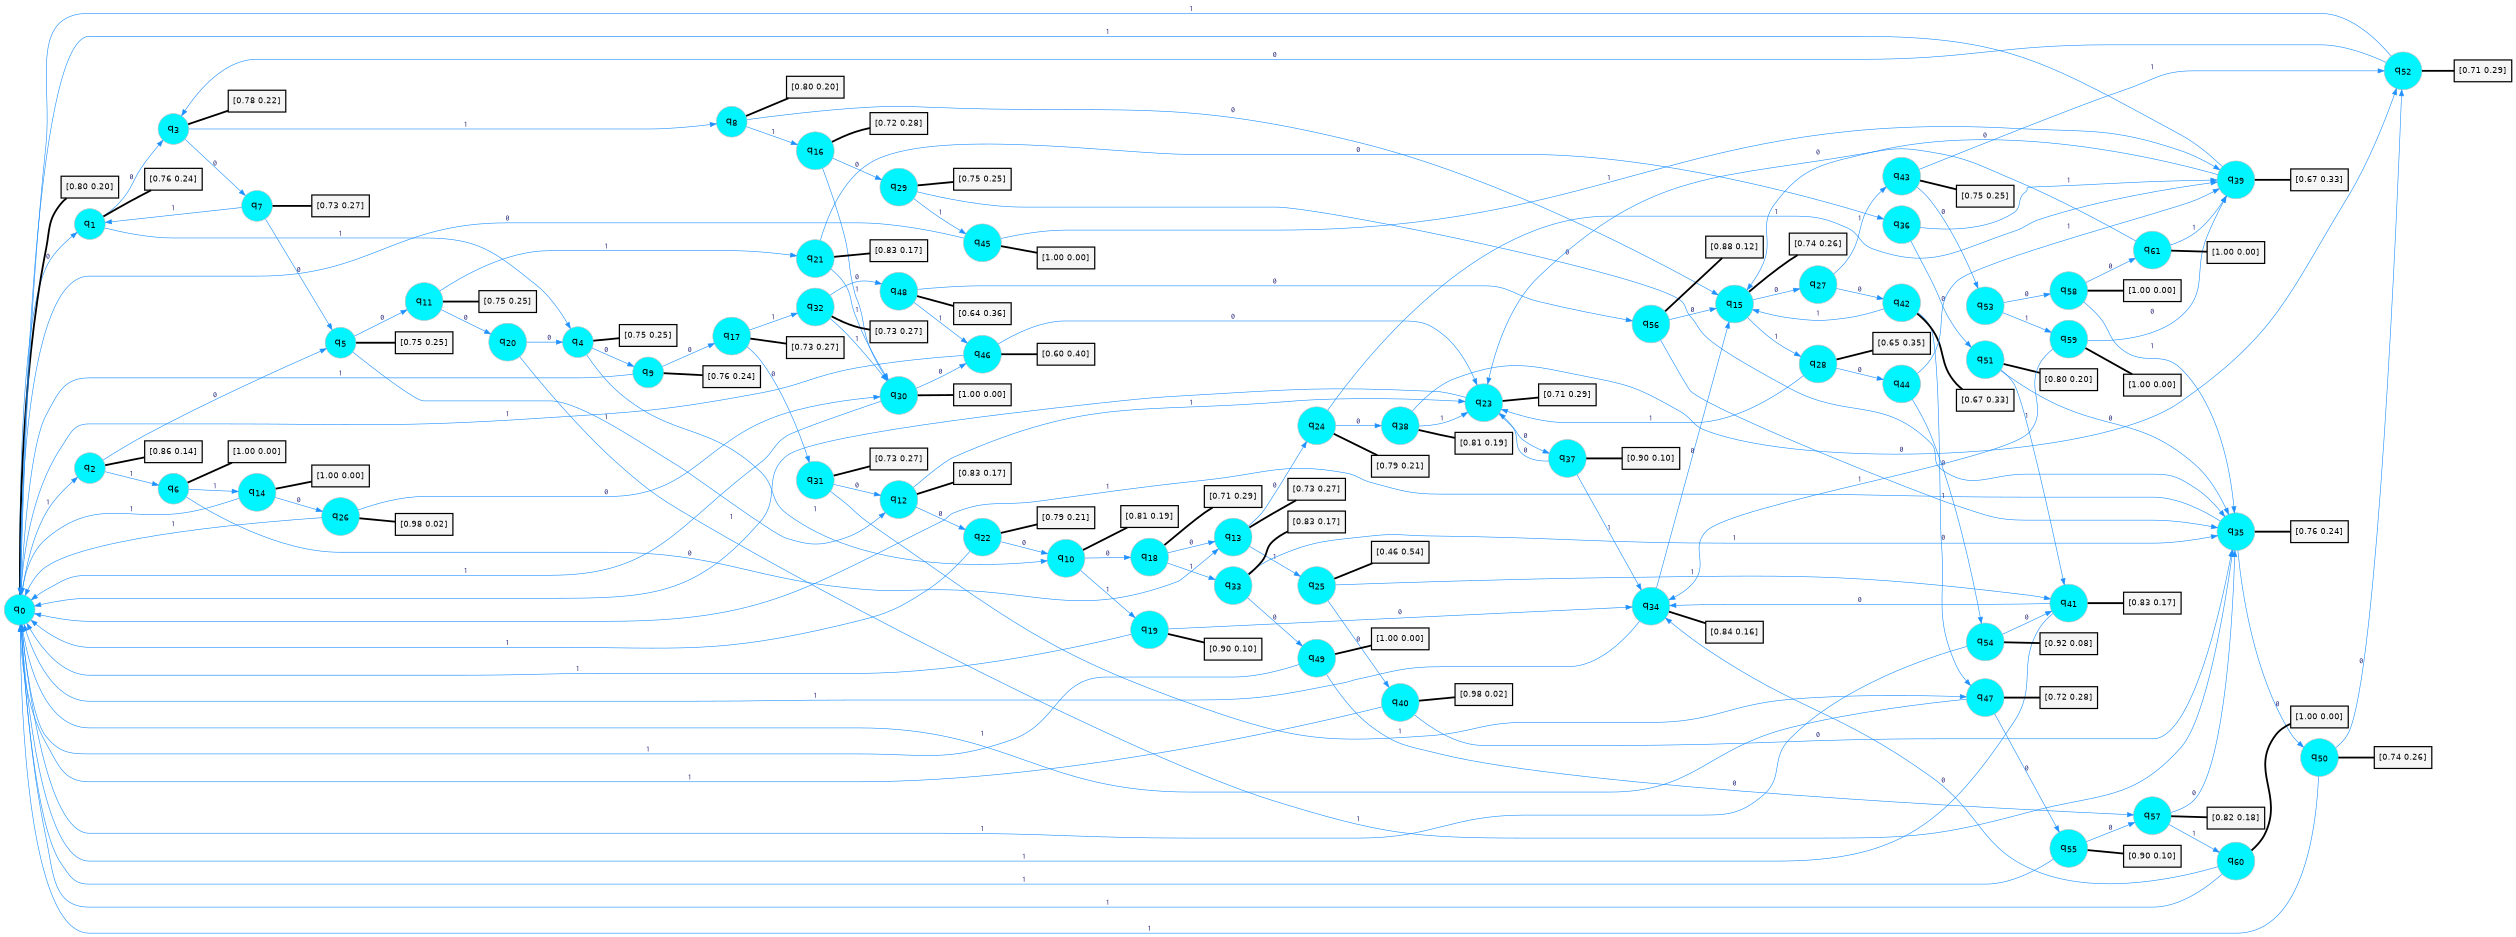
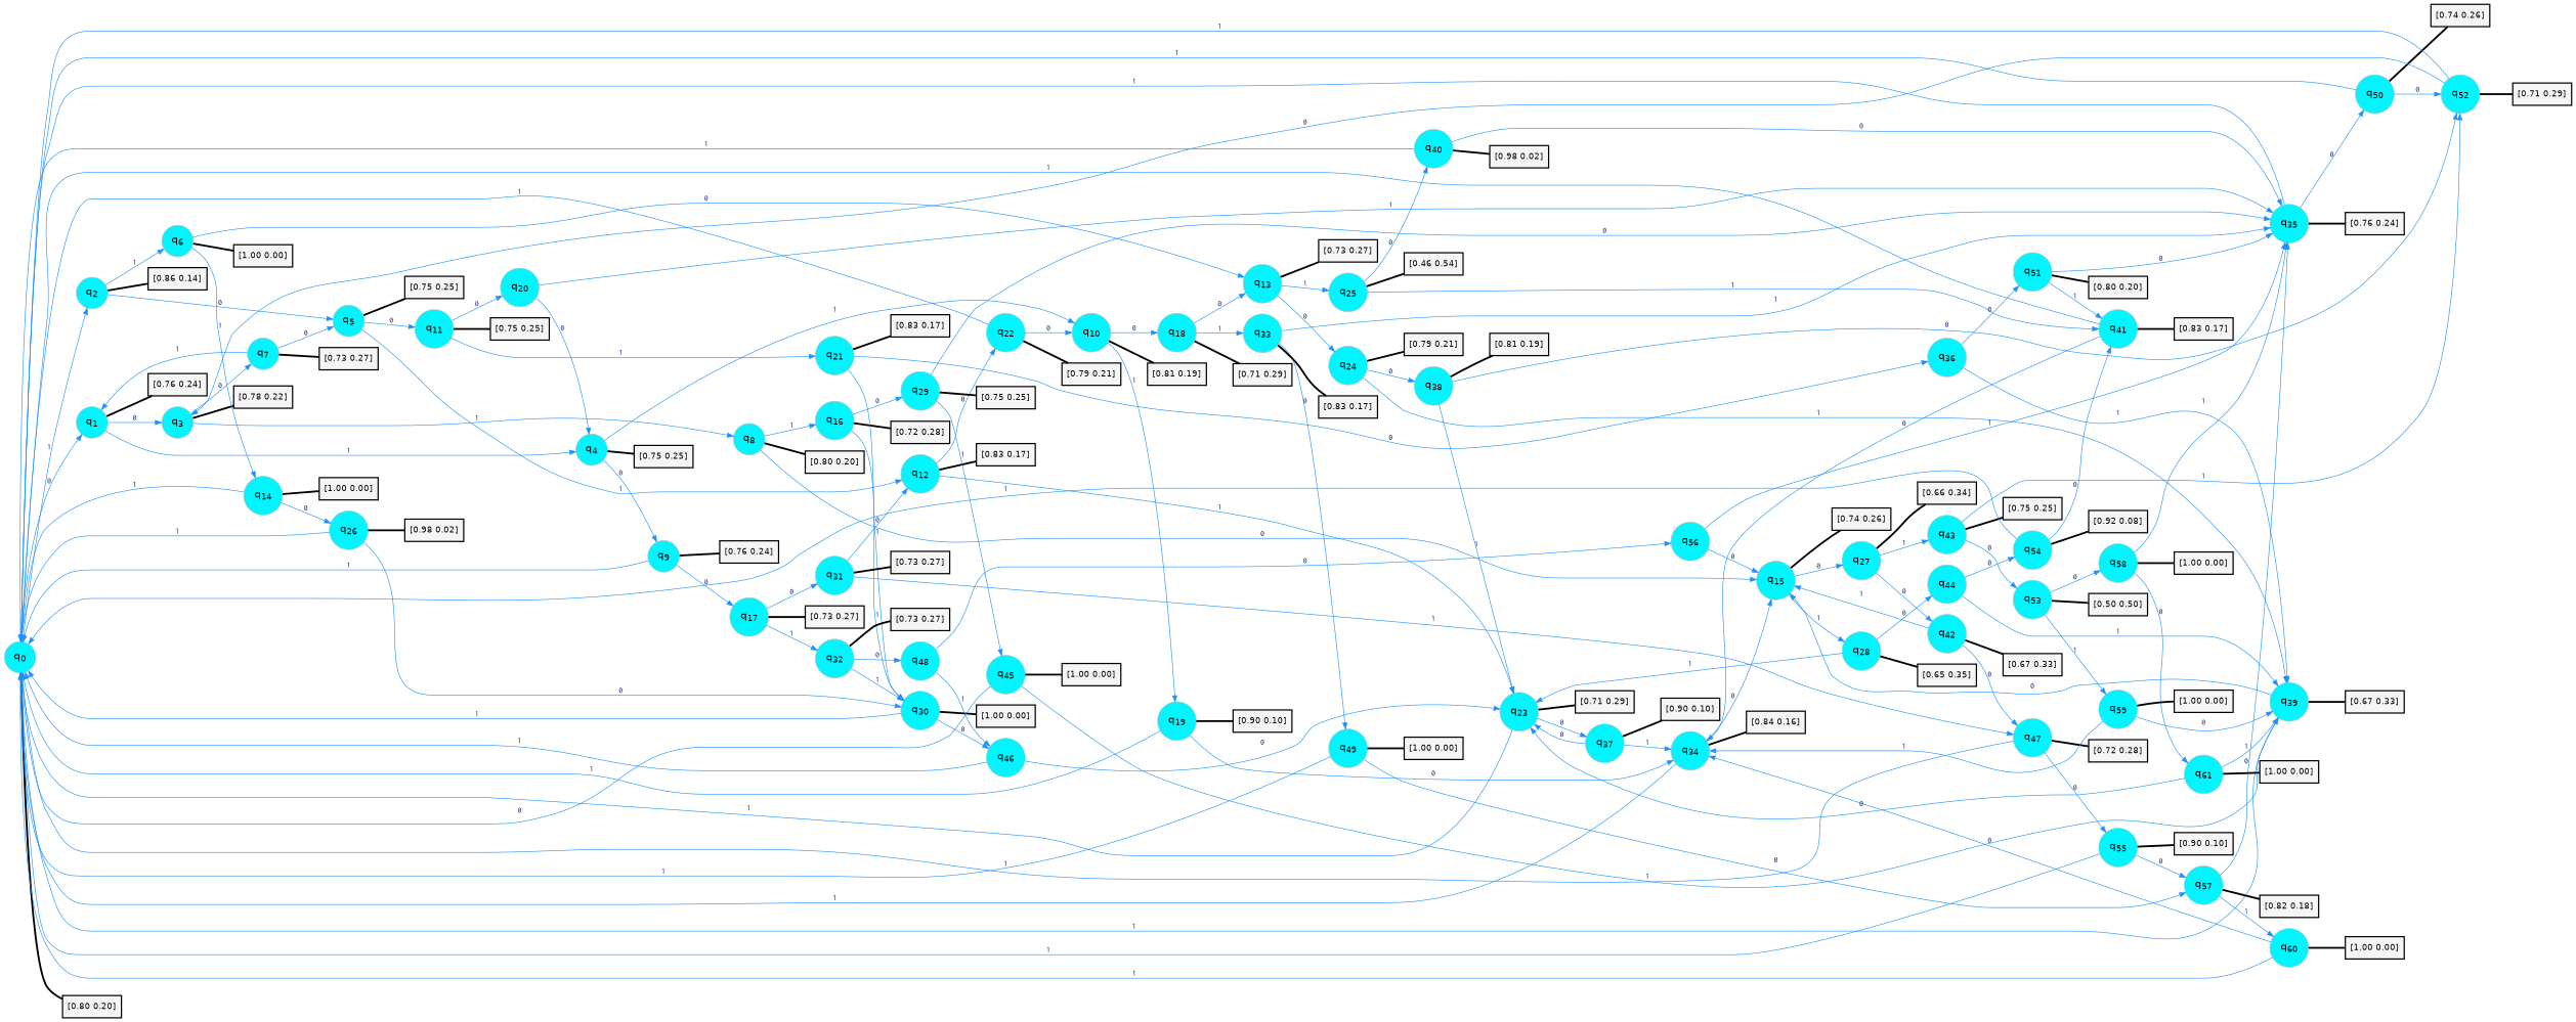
  digraph {
    rankdir=LR
    node [color=gray fillcolor=turquoise1 fontcolor=black fontname=Helvetica fontsize=16 fontweight=bold shape=circle style=filled]
    edge [arrowsize=1 color=dodgerblue1 fontcolor=midnightblue fontname=courier fontweight=bold penwidth=1 style=solid weight=20]
    n1 [label=<q<SUB>0</SUB>>]
    n2 [label=<q<SUB>1</SUB>>]
    n3 [label=<q<SUB>2</SUB>>]
    n4 [color=black fillcolor=whitesmoke fontsize=14 label="[0.80 0.20]" penwidth=2 shape=box]
    n5 [label=<q<SUB>3</SUB>>]
    n6 [label=<q<SUB>4</SUB>>]
    n7 [color=black fillcolor=whitesmoke fontsize=14 label="[0.76 0.24]" penwidth=2 shape=box]
    n8 [label=<q<SUB>5</SUB>>]
    n9 [label=<q<SUB>6</SUB>>]
    n10 [color=black fillcolor=whitesmoke fontsize=14 label="[0.86 0.14]" penwidth=2 shape=box]
    n11 [label=<q<SUB>7</SUB>>]
    n12 [label=<q<SUB>8</SUB>>]
    n13 [color=black fillcolor=whitesmoke fontsize=14 label="[0.78 0.22]" penwidth=2 shape=box]
    n14 [label=<q<SUB>9</SUB>>]
    n15 [label=<q<SUB>10</SUB>>]
    n16 [color=black fillcolor=whitesmoke fontsize=14 label="[0.75 0.25]" penwidth=2 shape=box]
    n17 [label=<q<SUB>11</SUB>>]
    n18 [label=<q<SUB>12</SUB>>]
    n19 [color=black fillcolor=whitesmoke fontsize=14 label="[0.75 0.25]" penwidth=2 shape=box]
    n20 [label=<q<SUB>13</SUB>>]
    n21 [label=<q<SUB>14</SUB>>]
    n22 [color=black fillcolor=whitesmoke fontsize=14 label="[1.00 0.00]" penwidth=2 shape=box]
    n23 [color=black fillcolor=whitesmoke fontsize=14 label="[0.73 0.27]" penwidth=2 shape=box]
    n24 [label=<q<SUB>15</SUB>>]
    n25 [label=<q<SUB>16</SUB>>]
    n26 [color=black fillcolor=whitesmoke fontsize=14 label="[0.80 0.20]" penwidth=2 shape=box]
    n27 [label=<q<SUB>17</SUB>>]
    n28 [color=black fillcolor=whitesmoke fontsize=14 label="[0.76 0.24]" penwidth=2 shape=box]
    n29 [label=<q<SUB>18</SUB>>]
    n30 [label=<q<SUB>19</SUB>>]
    n31 [color=black fillcolor=whitesmoke fontsize=14 label="[0.81 0.19]" penwidth=2 shape=box]
    n32 [label=<q<SUB>20</SUB>>]
    n33 [label=<q<SUB>21</SUB>>]
    n34 [color=black fillcolor=whitesmoke fontsize=14 label="[0.75 0.25]" penwidth=2 shape=box]
    n35 [label=<q<SUB>22</SUB>>]
    n36 [label=<q<SUB>23</SUB>>]
    n37 [color=black fillcolor=whitesmoke fontsize=14 label="[0.83 0.17]" penwidth=2 shape=box]
    n38 [label=<q<SUB>24</SUB>>]
    n39 [label=<q<SUB>25</SUB>>]
    n40 [color=black fillcolor=whitesmoke fontsize=14 label="[0.73 0.27]" penwidth=2 shape=box]
    n41 [label=<q<SUB>26</SUB>>]
    n42 [color=black fillcolor=whitesmoke fontsize=14 label="[1.00 0.00]" penwidth=2 shape=box]
    n43 [label=<q<SUB>27</SUB>>]
    n44 [label=<q<SUB>28</SUB>>]
    n45 [color=black fillcolor=whitesmoke fontsize=14 label="[0.74 0.26]" penwidth=2 shape=box]
    n46 [label=<q<SUB>29</SUB>>]
    n47 [label=<q<SUB>30</SUB>>]
    n48 [color=black fillcolor=whitesmoke fontsize=14 label="[0.72 0.28]" penwidth=2 shape=box]
    n49 [label=<q<SUB>31</SUB>>]
    n50 [label=<q<SUB>32</SUB>>]
    n51 [color=black fillcolor=whitesmoke fontsize=14 label="[0.73 0.27]" penwidth=2 shape=box]
    n52 [label=<q<SUB>33</SUB>>]
    n53 [color=black fillcolor=whitesmoke fontsize=14 label="[0.71 0.29]" penwidth=2 shape=box]
    n54 [label=<q<SUB>34</SUB>>]
    n55 [color=black fillcolor=whitesmoke fontsize=14 label="[0.90 0.10]" penwidth=2 shape=box]
    n56 [label=<q<SUB>35</SUB>>]
    n57 [label=<q<SUB>36</SUB>>]
    n58 [color=black fillcolor=whitesmoke fontsize=14 label="[0.83 0.17]" penwidth=2 shape=box]
    n59 [color=black fillcolor=whitesmoke fontsize=14 label="[0.79 0.21]" penwidth=2 shape=box]
    n60 [label=<q<SUB>37</SUB>>]
    n61 [color=black fillcolor=whitesmoke fontsize=14 label="[0.71 0.29]" penwidth=2 shape=box]
    n62 [label=<q<SUB>38</SUB>>]
    n63 [label=<q<SUB>39</SUB>>]
    n64 [color=black fillcolor=whitesmoke fontsize=14 label="[0.79 0.21]" penwidth=2 shape=box]
    n65 [label=<q<SUB>40</SUB>>]
    n66 [label=<q<SUB>41</SUB>>]
    n67 [color=black fillcolor=whitesmoke fontsize=14 label="[0.46 0.54]" penwidth=2 shape=box]
    n68 [color=black fillcolor=whitesmoke fontsize=14 label="[0.98 0.02]" penwidth=2 shape=box]
    n69 [label=<q<SUB>42</SUB>>]
    n70 [label=<q<SUB>43</SUB>>]
+   n71 [color=black fillcolor=whitesmoke fontsize=14 label="[0.66 0.34]" penwidth=2 shape=box]
    n72 [label=<q<SUB>44</SUB>>]
    n73 [color=black fillcolor=whitesmoke fontsize=14 label="[0.65 0.35]" penwidth=2 shape=box]
    n74 [label=<q<SUB>45</SUB>>]
    n75 [color=black fillcolor=whitesmoke fontsize=14 label="[0.75 0.25]" penwidth=2 shape=box]
    n76 [label=<q<SUB>46</SUB>>]
    n77 [color=black fillcolor=whitesmoke fontsize=14 label="[1.00 0.00]" penwidth=2 shape=box]
    n78 [label=<q<SUB>47</SUB>>]
    n79 [color=black fillcolor=whitesmoke fontsize=14 label="[0.73 0.27]" penwidth=2 shape=box]
    n80 [label=<q<SUB>48</SUB>>]
    n81 [color=black fillcolor=whitesmoke fontsize=14 label="[0.73 0.27]" penwidth=2 shape=box]
    n82 [label=<q<SUB>49</SUB>>]
    n83 [color=black fillcolor=whitesmoke fontsize=14 label="[0.83 0.17]" penwidth=2 shape=box]
    n84 [color=black fillcolor=whitesmoke fontsize=14 label="[0.84 0.16]" penwidth=2 shape=box]
    n85 [label=<q<SUB>50</SUB>>]
    n86 [color=black fillcolor=whitesmoke fontsize=14 label="[0.76 0.24]" penwidth=2 shape=box]
    n87 [label=<q<SUB>51</SUB>>]
    n88 [color=black fillcolor=whitesmoke fontsize=14 label="[0.90 0.10]" penwidth=2 shape=box]
    n89 [label=<q<SUB>52</SUB>>]
    n90 [color=black fillcolor=whitesmoke fontsize=14 label="[0.81 0.19]" penwidth=2 shape=box]
    n91 [color=black fillcolor=whitesmoke fontsize=14 label="[0.67 0.33]" penwidth=2 shape=box]
    n92 [color=black fillcolor=whitesmoke fontsize=14 label="[0.98 0.02]" penwidth=2 shape=box]
    n93 [color=black fillcolor=whitesmoke fontsize=14 label="[0.83 0.17]" penwidth=2 shape=box]
    n94 [color=black fillcolor=whitesmoke fontsize=14 label="[0.67 0.33]" penwidth=2 shape=box]
    n95 [label=<q<SUB>53</SUB>>]
    n96 [color=black fillcolor=whitesmoke fontsize=14 label="[0.75 0.25]" penwidth=2 shape=box]
    n97 [label=<q<SUB>54</SUB>>]
    n98 [color=black fillcolor=whitesmoke fontsize=14 label="[1.00 0.00]" penwidth=2 shape=box]
-   n99 [color=black fillcolor=whitesmoke fontsize=14 label="[0.60 0.40]" penwidth=2 shape=box]
    n100 [label=<q<SUB>55</SUB>>]
    n101 [color=black fillcolor=whitesmoke fontsize=14 label="[0.72 0.28]" penwidth=2 shape=box]
    n102 [label=<q<SUB>56</SUB>>]
-   n103 [color=black fillcolor=whitesmoke fontsize=14 label="[0.64 0.36]" penwidth=2 shape=box]
    n104 [label=<q<SUB>57</SUB>>]
    n105 [color=black fillcolor=whitesmoke fontsize=14 label="[1.00 0.00]" penwidth=2 shape=box]
    n106 [color=black fillcolor=whitesmoke fontsize=14 label="[0.74 0.26]" penwidth=2 shape=box]
    n107 [color=black fillcolor=whitesmoke fontsize=14 label="[0.80 0.20]" penwidth=2 shape=box]
    n108 [color=black fillcolor=whitesmoke fontsize=14 label="[0.71 0.29]" penwidth=2 shape=box]
    n109 [label=<q<SUB>58</SUB>>]
    n110 [label=<q<SUB>59</SUB>>]
+   n111 [color=black fillcolor=whitesmoke fontsize=14 label="[0.50 0.50]" penwidth=2 shape=box]
    n112 [color=black fillcolor=whitesmoke fontsize=14 label="[0.92 0.08]" penwidth=2 shape=box]
    n113 [color=black fillcolor=whitesmoke fontsize=14 label="[0.90 0.10]" penwidth=2 shape=box]
-   n114 [color=black fillcolor=whitesmoke fontsize=14 label="[0.88 0.12]" penwidth=2 shape=box]
    n115 [label=<q<SUB>60</SUB>>]
    n116 [color=black fillcolor=whitesmoke fontsize=14 label="[0.82 0.18]" penwidth=2 shape=box]
    n117 [label=<q<SUB>61</SUB>>]
    n118 [color=black fillcolor=whitesmoke fontsize=14 label="[1.00 0.00]" penwidth=2 shape=box]
    n119 [color=black fillcolor=whitesmoke fontsize=14 label="[1.00 0.00]" penwidth=2 shape=box]
    n120 [color=black fillcolor=whitesmoke fontsize=14 label="[1.00 0.00]" penwidth=2 shape=box]
    n121 [color=black fillcolor=whitesmoke fontsize=14 label="[1.00 0.00]" penwidth=2 shape=box]
    n1 -> n2 [label=0]
    n1 -> n3 [label=1]
    n1 -> n4 [arrowhead=none color=black penwidth=3]
    n2 -> n5 [label=0]
    n2 -> n6 [label=1]
    n2 -> n7 [arrowhead=none color=black penwidth=3]
    n3 -> n8 [label=0]
    n3 -> n9 [label=1]
    n3 -> n10 [arrowhead=none color=black penwidth=3]
    n5 -> n11 [label=0]
    n5 -> n12 [label=1]
    n5 -> n13 [arrowhead=none color=black penwidth=3]
    n6 -> n14 [label=0]
    n6 -> n15 [label=1]
    n6 -> n16 [arrowhead=none color=black penwidth=3]
    n8 -> n17 [label=0]
    n8 -> n18 [label=1]
    n8 -> n19 [arrowhead=none color=black penwidth=3]
    n9 -> n20 [label=0]
    n9 -> n21 [label=1]
    n9 -> n22 [arrowhead=none color=black penwidth=3]
    n11 -> n2 [label=1]
    n11 -> n8 [label=0]
    n11 -> n23 [arrowhead=none color=black penwidth=3]
    n12 -> n24 [label=0]
    n12 -> n25 [label=1]
    n12 -> n26 [arrowhead=none color=black penwidth=3]
    n14 -> n1 [label=1]
    n14 -> n27 [label=0]
    n14 -> n28 [arrowhead=none color=black penwidth=3]
    n15 -> n29 [label=0]
    n15 -> n30 [label=1]
    n15 -> n31 [arrowhead=none color=black penwidth=3]
    n17 -> n32 [label=0]
    n17 -> n33 [label=1]
    n17 -> n34 [arrowhead=none color=black penwidth=3]
    n18 -> n35 [label=0]
    n18 -> n36 [label=1]
    n18 -> n37 [arrowhead=none color=black penwidth=3]
    n20 -> n38 [label=0]
    n20 -> n39 [label=1]
    n20 -> n40 [arrowhead=none color=black penwidth=3]
    n21 -> n1 [label=1]
    n21 -> n41 [label=0]
    n21 -> n42 [arrowhead=none color=black penwidth=3]
    n24 -> n43 [label=0]
    n24 -> n44 [label=1]
    n24 -> n45 [arrowhead=none color=black penwidth=3]
    n25 -> n46 [label=0]
    n25 -> n47 [label=1]
    n25 -> n48 [arrowhead=none color=black penwidth=3]
    n27 -> n49 [label=0]
    n27 -> n50 [label=1]
    n27 -> n51 [arrowhead=none color=black penwidth=3]
    n29 -> n20 [label=0]
    n29 -> n52 [label=1]
    n29 -> n53 [arrowhead=none color=black penwidth=3]
    n30 -> n1 [label=1]
    n30 -> n54 [label=0]
    n30 -> n55 [arrowhead=none color=black penwidth=3]
    n32 -> n6 [label=0]
    n32 -> n56 [label=1]
    n33 -> n47 [label=1]
    n33 -> n57 [label=0]
    n33 -> n58 [arrowhead=none color=black penwidth=3]
    n35 -> n1 [label=1]
    n35 -> n15 [label=0]
    n35 -> n59 [arrowhead=none color=black penwidth=3]
    n36 -> n1 [label=1]
    n36 -> n60 [label=0]
    n36 -> n61 [arrowhead=none color=black penwidth=3]
    n38 -> n62 [label=0]
    n38 -> n63 [label=1]
    n38 -> n64 [arrowhead=none color=black penwidth=3]
    n39 -> n65 [label=0]
    n39 -> n66 [label=1]
    n39 -> n67 [arrowhead=none color=black penwidth=3]
    n41 -> n1 [label=1]
    n41 -> n47 [label=0]
    n41 -> n68 [arrowhead=none color=black penwidth=3]
    n43 -> n69 [label=0]
    n43 -> n70 [label=1]
+   n43 -> n71 [arrowhead=none color=black penwidth=3]
    n44 -> n36 [label=1]
    n44 -> n72 [label=0]
    n44 -> n73 [arrowhead=none color=black penwidth=3]
    n46 -> n56 [label=0]
    n46 -> n74 [label=1]
    n46 -> n75 [arrowhead=none color=black penwidth=3]
    n47 -> n1 [label=1]
    n47 -> n76 [label=0]
    n47 -> n77 [arrowhead=none color=black penwidth=3]
    n49 -> n18 [label=0]
    n49 -> n78 [label=1]
    n49 -> n79 [arrowhead=none color=black penwidth=3]
    n50 -> n47 [label=1]
    n50 -> n80 [label=0]
    n50 -> n81 [arrowhead=none color=black penwidth=3]
    n52 -> n56 [label=1]
    n52 -> n82 [label=0]
    n52 -> n83 [arrowhead=none color=black penwidth=3]
    n54 -> n1 [label=1]
    n54 -> n24 [label=0]
    n54 -> n84 [arrowhead=none color=black penwidth=3]
    n56 -> n1 [label=1]
    n56 -> n85 [label=0]
    n56 -> n86 [arrowhead=none color=black penwidth=3]
    n57 -> n63 [label=1]
    n57 -> n87 [label=0]
    n60 -> n36 [label=0]
    n60 -> n54 [label=1]
    n60 -> n88 [arrowhead=none color=black penwidth=3]
    n62 -> n36 [label=1]
    n62 -> n89 [label=0]
    n62 -> n90 [arrowhead=none color=black penwidth=3]
    n63 -> n1 [label=1]
    n63 -> n24 [label=0]
    n63 -> n91 [arrowhead=none color=black penwidth=3]
    n65 -> n1 [label=1]
    n65 -> n56 [label=0]
    n65 -> n92 [arrowhead=none color=black penwidth=3]
    n66 -> n1 [label=1]
    n66 -> n54 [label=0]
    n66 -> n93 [arrowhead=none color=black penwidth=3]
    n69 -> n24 [label=1]
    n69 -> n78 [label=0]
    n69 -> n94 [arrowhead=none color=black penwidth=3]
    n70 -> n89 [label=1]
    n70 -> n95 [label=0]
    n70 -> n96 [arrowhead=none color=black penwidth=3]
    n72 -> n63 [label=1]
    n72 -> n97 [label=0]
    n74 -> n1 [label=0]
    n74 -> n63 [label=1]
    n74 -> n98 [arrowhead=none color=black penwidth=3]
    n76 -> n1 [label=1]
    n76 -> n36 [label=0]
-   n76 -> n99 [arrowhead=none color=black penwidth=3]
    n78 -> n1 [label=1]
    n78 -> n100 [label=0]
    n78 -> n101 [arrowhead=none color=black penwidth=3]
    n80 -> n76 [label=1]
    n80 -> n102 [label=0]
-   n80 -> n103 [arrowhead=none color=black penwidth=3]
    n82 -> n1 [label=1]
    n82 -> n104 [label=0]
    n82 -> n105 [arrowhead=none color=black penwidth=3]
    n85 -> n1 [label=1]
    n85 -> n89 [label=0]
    n85 -> n106 [arrowhead=none color=black penwidth=3]
    n87 -> n56 [label=0]
    n87 -> n66 [label=1]
    n87 -> n107 [arrowhead=none color=black penwidth=3]
    n89 -> n1 [label=1]
    n89 -> n5 [label=0]
    n89 -> n108 [arrowhead=none color=black penwidth=3]
    n95 -> n109 [label=0]
    n95 -> n110 [label=1]
+   n95 -> n111 [arrowhead=none color=black penwidth=3]
    n97 -> n1 [label=1]
    n97 -> n66 [label=0]
    n97 -> n112 [arrowhead=none color=black penwidth=3]
    n100 -> n1 [label=1]
    n100 -> n104 [label=0]
    n100 -> n113 [arrowhead=none color=black penwidth=3]
    n102 -> n24 [label=0]
    n102 -> n56 [label=1]
-   n102 -> n114 [arrowhead=none color=black penwidth=3]
    n104 -> n56 [label=0]
    n104 -> n115 [label=1]
    n104 -> n116 [arrowhead=none color=black penwidth=3]
    n109 -> n56 [label=1]
    n109 -> n117 [label=0]
    n109 -> n118 [arrowhead=none color=black penwidth=3]
    n110 -> n54 [label=1]
    n110 -> n63 [label=0]
    n110 -> n119 [arrowhead=none color=black penwidth=3]
    n115 -> n1 [label=1]
    n115 -> n54 [label=0]
    n115 -> n120 [arrowhead=none color=black penwidth=3]
    n117 -> n36 [label=0]
    n117 -> n63 [label=1]
    n117 -> n121 [arrowhead=none color=black penwidth=3]
  }
